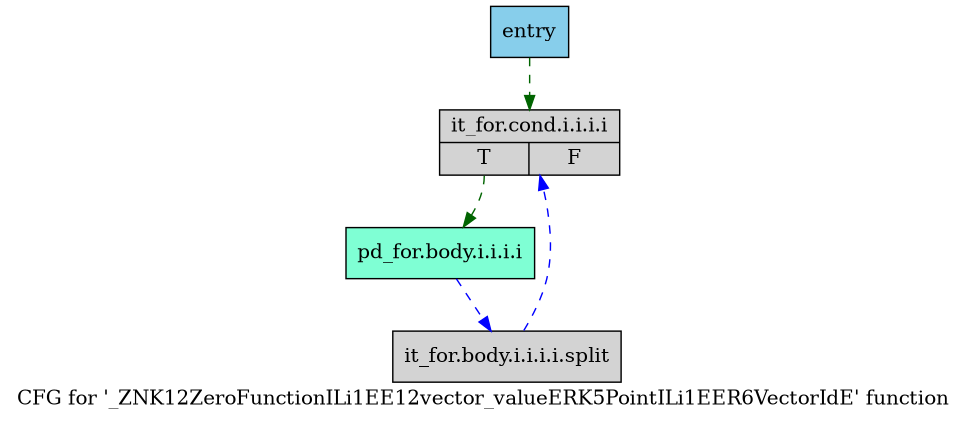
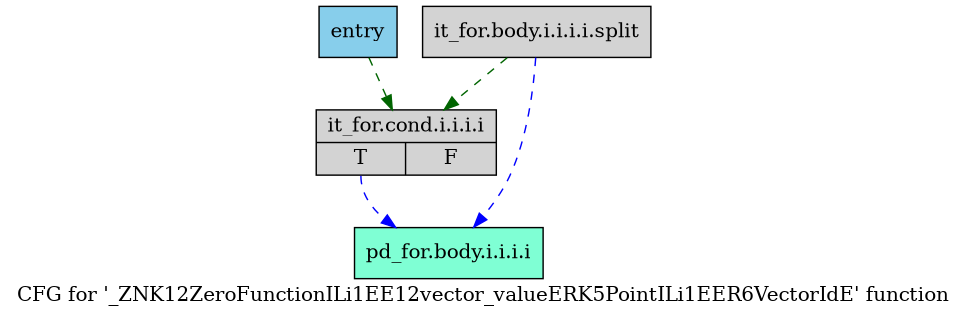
  digraph {
    label="CFG for '_ZNK12ZeroFunctionILi1EE12vector_valueERK5PointILi1EER6VectorIdE' function"
    node [fillcolor=lightgrey shape=record style=filled]
    edge [color=darkgreen style=dashed]
    n1 [fillcolor=skyblue label="{entry}"]
    n2 [label="{it_for.cond.i.i.i.i|{<s0>T|<s1>F}}"]
    n3 [fillcolor=aquamarine label="{pd_for.body.i.i.i.i}"]
    n4 [label="{it_for.body.i.i.i.i.split}"]
    n1 -> n2
-   n2 -> n3 [tailport=s0]
-   n3 -> n4 [color=blue]
-   n4 -> n2 [color=blue]
+   n2 -> n3 [color=blue tailport=s0]
+   n4 -> n3 [color=blue]
+   n4 -> n2
  }
